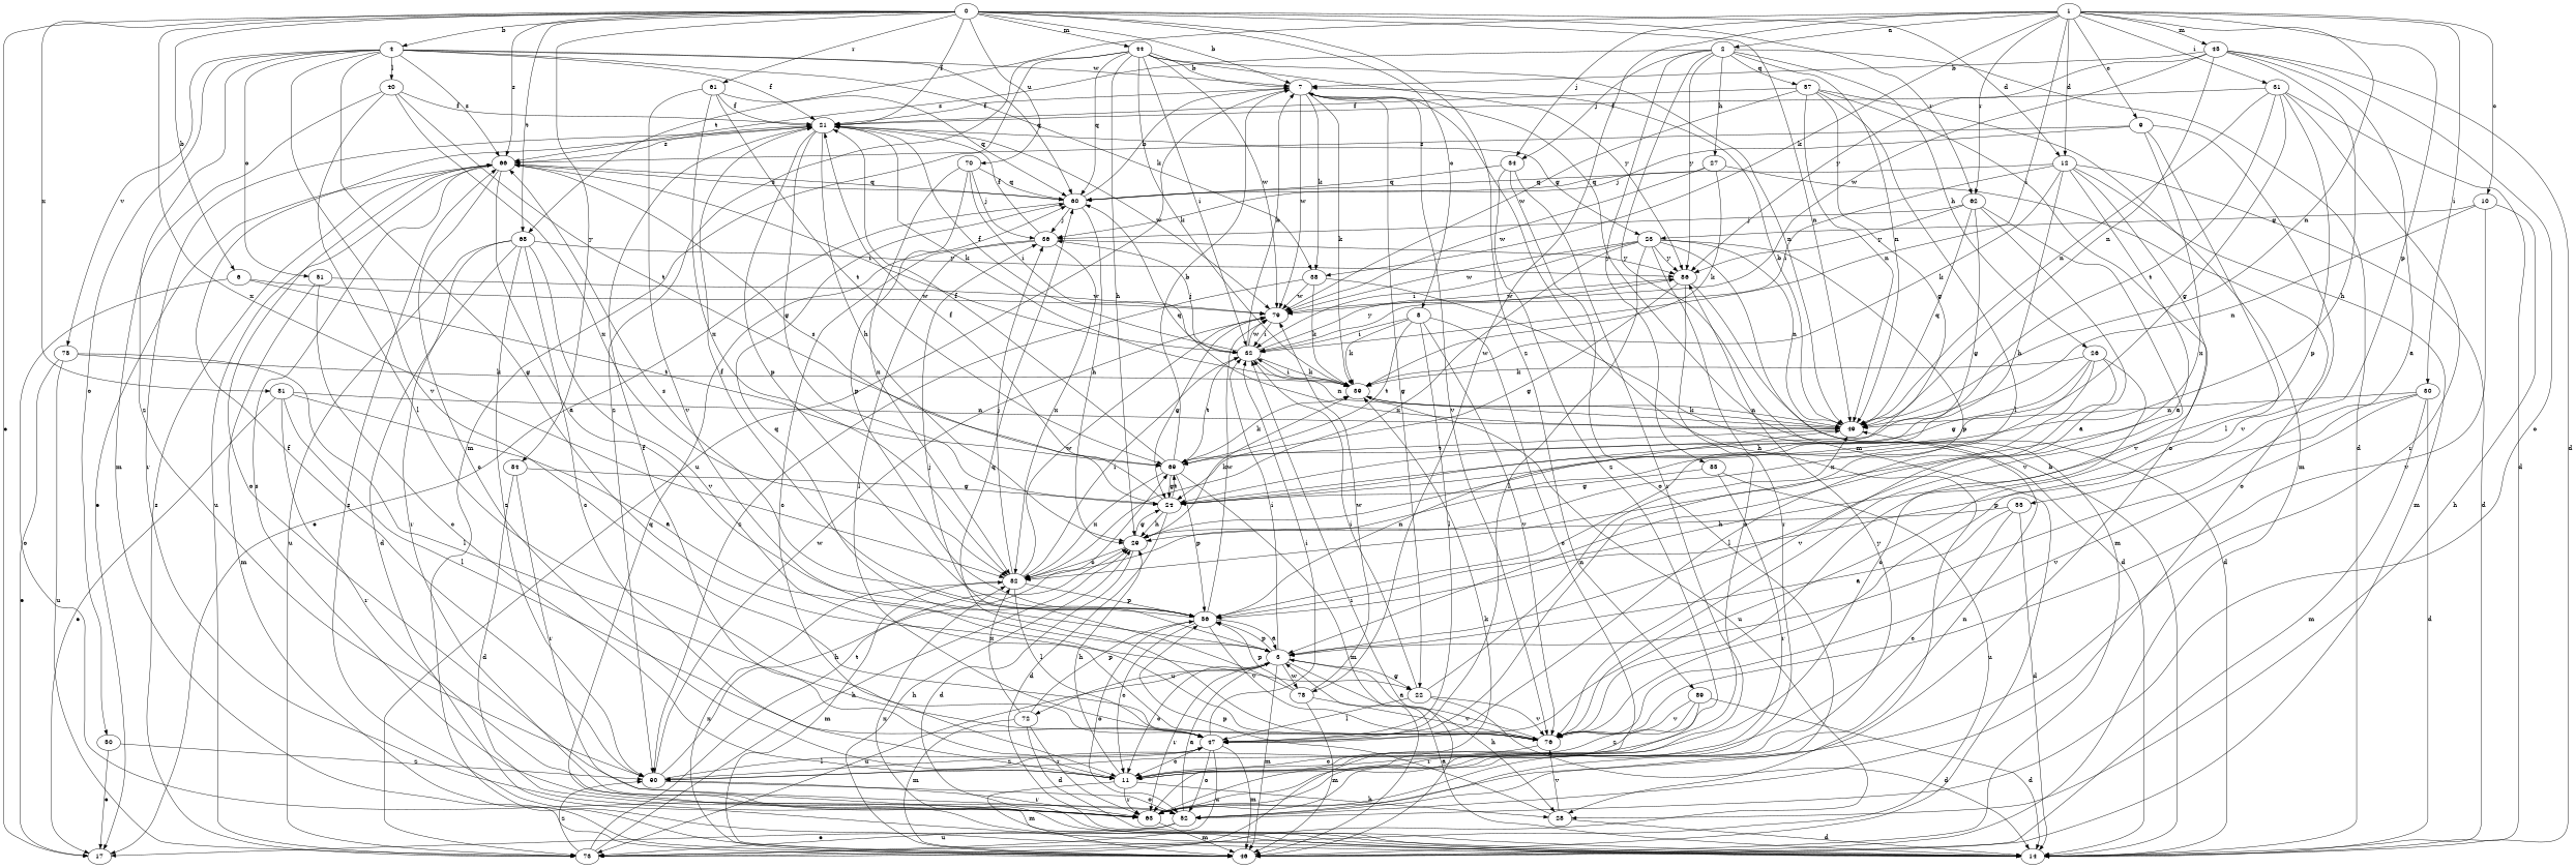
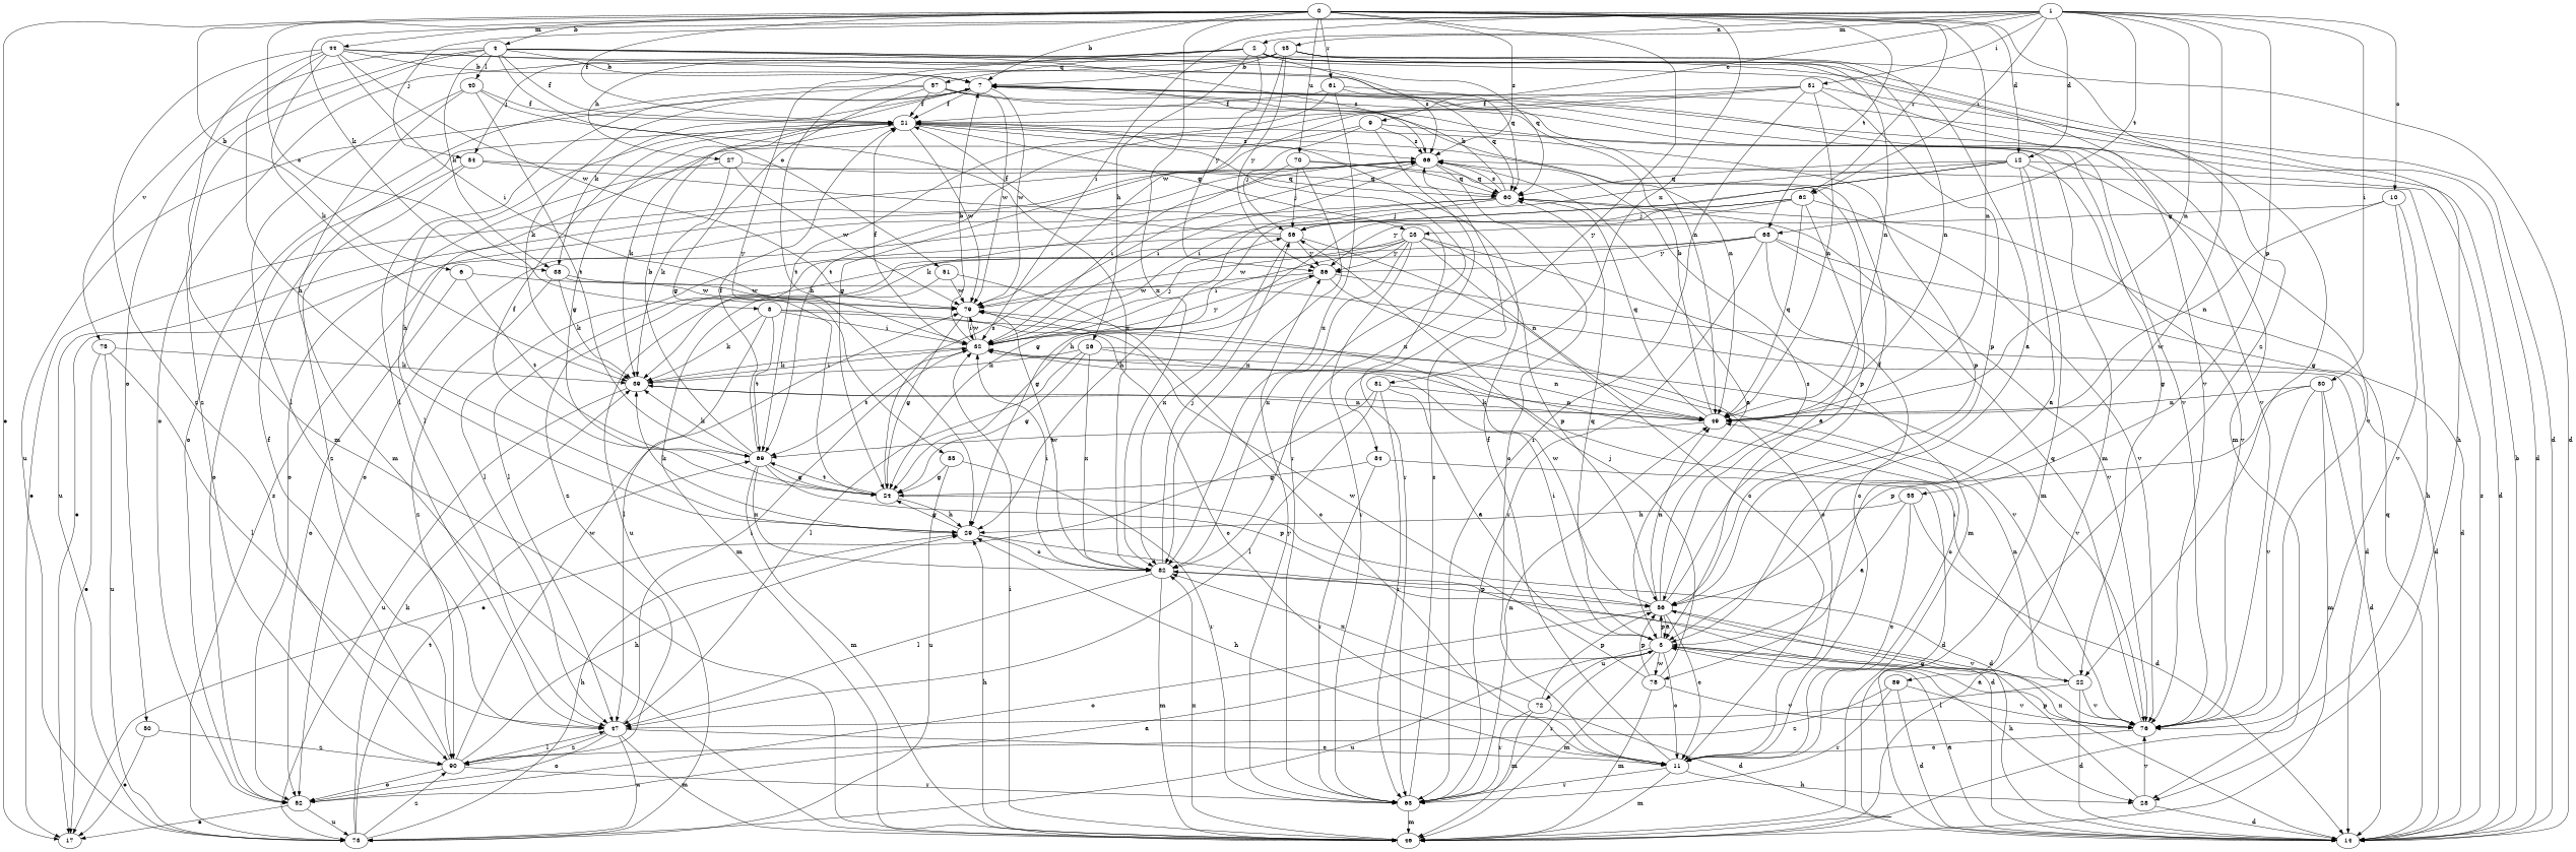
  strict digraph {
    0
    4
    6
    7
    8
    12
    17
    21
    44
    49
    61
    62
    66
    68
    70
    81
    82
    84
    89
    38
    22
    60
    40
    50
    51
    75
    76
    90
    52
    69
    79
    28
    73
    39
    32
    11
    n37 [label=47]
    14
    46
    3
    29
    56
    63
    23
    24
    86
    36
    1
    2
    9
    10
    30
    31
    34
    45
    55
    78
    26
    27
    57
    85
    72
    0 -> 4 [label=b]
    0 -> 6 [label=b]
    0 -> 7 [label=b]
    0 -> 8 [label=c]
    0 -> 12 [label=d]
    0 -> 17 [label=e]
    0 -> 21 [label=f]
    0 -> 44 [label=m]
    0 -> 49 [label=n]
    0 -> 61 [label=r]
    0 -> 62 [label=r]
    0 -> 66 [label=s]
    0 -> 68 [label=t]
    0 -> 70 [label=u]
    0 -> 81 [label=x]
    0 -> 82 [label=x]
    0 -> 84 [label=y]
    0 -> 89 [label=z]
-   4 -> 7 [label=w]
+   4 -> 7 [label=b]
    4 -> 21 [label=f]
    4 -> 66 [label=s]
    4 -> 38 [label=k]
    4 -> 22 [label=g]
    4 -> 60 [label=q]
    4 -> 40 [label=l]
    4 -> 50 [label=o]
    4 -> 51 [label=o]
    4 -> 75 [label=v]
    4 -> 76 [label=v]
    4 -> 90 [label=z]
    6 -> 52 [label=o]
    6 -> 69 [label=t]
    6 -> 79 [label=w]
    7 -> 21 [label=f]
    7 -> 38 [label=k]
    7 -> 22 [label=g]
    7 -> 76 [label=v]
    7 -> 79 [label=w]
    7 -> 28 [label=h]
    7 -> 73 [label=u]
    7 -> 39 [label=k]
    8 -> 76 [label=v]
    8 -> 69 [label=t]
    8 -> 39 [label=k]
    8 -> 32 [label=i]
    8 -> 11 [label=c]
    8 -> n37 [label=l]
    12 -> 60 [label=q]
    12 -> 76 [label=v]
    12 -> 39 [label=k]
    12 -> 32 [label=i]
    12 -> 14 [label=d]
    12 -> 46 [label=m]
    12 -> 3 [label=a]
    12 -> 29 [label=h]
    21 -> 66 [label=s]
    21 -> 79 [label=w]
    21 -> 39 [label=k]
    21 -> 29 [label=h]
    21 -> 56 [label=p]
    21 -> 63 [label=r]
    21 -> 23 [label=g]
    21 -> 24 [label=g]
    44 -> 7 [label=b]
    44 -> 49 [label=n]
    44 -> 60 [label=q]
    44 -> 90 [label=z]
    44 -> 79 [label=w]
    44 -> 39 [label=k]
    44 -> 32 [label=i]
    44 -> 46 [label=m]
    44 -> 29 [label=h]
-   44 -> 86 [label=y]
    49 -> 7 [label=b]
    49 -> 60 [label=q]
    49 -> 69 [label=t]
    49 -> 39 [label=k]
    61 -> 21 [label=f]
    61 -> 82 [label=x]
    61 -> 60 [label=q]
    61 -> 76 [label=v]
    61 -> 69 [label=t]
    62 -> 49 [label=q]
    62 -> 76 [label=v]
    62 -> 3 [label=a]
    62 -> 24 [label=g]
    62 -> 86 [label=y]
    62 -> 36 [label=j]
    66 -> 17 [label=e]
    66 -> 60 [label=q]
    66 -> 52 [label=o]
    66 -> 73 [label=u]
    66 -> 32 [label=i]
    66 -> 11 [label=c]
    66 -> 3 [label=a]
    68 -> 76 [label=v]
    68 -> 90 [label=z]
    68 -> 73 [label=u]
    68 -> 11 [label=c]
    68 -> 14 [label=d]
    68 -> 63 [label=r]
    68 -> 86 [label=y]
    70 -> 82 [label=x]
    70 -> 60 [label=q]
    70 -> 32 [label=i]
    70 -> 56 [label=p]
    70 -> 36 [label=j]
    81 -> 17 [label=e]
    81 -> 49 [label=n]
    81 -> n37 [label=l]
    81 -> 3 [label=a]
    81 -> 63 [label=r]
    82 -> 79 [label=w]
    82 -> 32 [label=i]
    82 -> n37 [label=l]
    82 -> 46 [label=m]
    82 -> 56 [label=p]
    82 -> 36 [label=j]
    84 -> 14 [label=d]
    84 -> 63 [label=r]
    84 -> 24 [label=g]
    89 -> 76 [label=v]
    89 -> 90 [label=z]
    89 -> 14 [label=d]
    89 -> 63 [label=r]
    38 -> 90 [label=z]
    38 -> 79 [label=w]
    38 -> 39 [label=k]
    38 -> 14 [label=d]
    22 -> 49 [label=n]
    22 -> 76 [label=v]
    22 -> 32 [label=i]
    22 -> n37 [label=l]
    22 -> 14 [label=d]
    60 -> 7 [label=b]
    60 -> 17 [label=e]
    60 -> 66 [label=s]
    60 -> 29 [label=h]
    60 -> 36 [label=j]
    40 -> 21 [label=f]
    40 -> 82 [label=x]
    40 -> 69 [label=t]
    40 -> n37 [label=l]
    40 -> 46 [label=m]
    50 -> 17 [label=e]
    50 -> 90 [label=z]
    51 -> 79 [label=w]
    51 -> 11 [label=c]
    51 -> 46 [label=m]
    75 -> 17 [label=e]
    75 -> 73 [label=u]
    75 -> 39 [label=k]
    75 -> n37 [label=l]
    76 -> 60 [label=q]
    76 -> 11 [label=c]
    76 -> 3 [label=a]
    90 -> 21 [label=f]
    90 -> 52 [label=o]
    90 -> 79 [label=w]
    90 -> n37 [label=l]
    90 -> 29 [label=h]
    90 -> 63 [label=r]
    52 -> 17 [label=e]
    52 -> 73 [label=u]
    52 -> 3 [label=a]
    69 -> 7 [label=b]
    69 -> 21 [label=f]
    69 -> 82 [label=x]
    69 -> 39 [label=k]
    69 -> 46 [label=m]
    69 -> 56 [label=p]
    69 -> 24 [label=g]
    79 -> 32 [label=i]
    79 -> 24 [label=g]
    28 -> 76 [label=v]
    28 -> 14 [label=d]
    28 -> 56 [label=p]
    73 -> 66 [label=s]
    73 -> 90 [label=z]
    73 -> 69 [label=t]
    73 -> 39 [label=k]
    73 -> 29 [label=h]
    39 -> 49 [label=n]
    39 -> 73 [label=u]
    39 -> 32 [label=i]
    32 -> 7 [label=b]
    32 -> 21 [label=f]
    32 -> 49 [label=n]
    32 -> 69 [label=t]
    32 -> 79 [label=w]
    32 -> 39 [label=k]
    32 -> 86 [label=y]
    32 -> 36 [label=j]
    11 -> 21 [label=f]
    11 -> 28 [label=h]
    11 -> 46 [label=m]
    11 -> 29 [label=h]
    11 -> 63 [label=r]
    n37 -> 90 [label=z]
    n37 -> 52 [label=o]
    n37 -> 73 [label=u]
    n37 -> 32 [label=i]
    n37 -> 11 [label=c]
    n37 -> 46 [label=m]
    14 -> 7 [label=b]
    14 -> 66 [label=s]
    14 -> 82 [label=x]
    14 -> 60 [label=q]
    14 -> 3 [label=a]
    46 -> 82 [label=x]
    46 -> 32 [label=i]
    46 -> 29 [label=h]
    3 -> 22 [label=g]
    3 -> 60 [label=q]
    3 -> 28 [label=h]
    3 -> 73 [label=u]
    3 -> 32 [label=i]
    3 -> 11 [label=c]
    3 -> 46 [label=m]
    3 -> 56 [label=p]
    3 -> 63 [label=r]
    3 -> 78 [label=w]
    3 -> 72 [label=u]
    29 -> 82 [label=c]
    29 -> 39 [label=k]
    29 -> 14 [label=d]
    29 -> 24 [label=g]
    56 -> 21 [label=f]
    56 -> 49 [label=n]
    56 -> 66 [label=s]
    56 -> 76 [label=v]
    56 -> 52 [label=o]
    56 -> 79 [label=w]
    56 -> 11 [label=c]
    56 -> 3 [label=a]
    63 -> 49 [label=n]
    63 -> 66 [label=s]
    63 -> 46 [label=m]
    63 -> 86 [label=y]
    23 -> 49 [label=n]
    23 -> 82 [label=x]
    23 -> 79 [label=w]
    23 -> 32 [label=i]
    23 -> n37 [label=l]
    23 -> 46 [label=m]
    23 -> 56 [label=p]
    23 -> 63 [label=r]
    23 -> 86 [label=y]
    24 -> 21 [label=f]
    24 -> 66 [label=s]
    24 -> 69 [label=t]
    24 -> 14 [label=d]
    24 -> 29 [label=h]
    86 -> 79 [label=w]
    86 -> 11 [label=c]
    86 -> 14 [label=d]
    86 -> 24 [label=g]
    36 -> 21 [label=f]
    36 -> 82 [label=x]
    36 -> 11 [label=c]
    36 -> n37 [label=l]
    36 -> 86 [label=y]
    1 -> 12 [label=d]
    1 -> 49 [label=n]
    1 -> 62 [label=r]
    1 -> 68 [label=t]
    1 -> 38 [label=k]
    1 -> 32 [label=i]
    1 -> 2 [label=a]
    1 -> 9 [label=c]
    1 -> 10 [label=c]
    1 -> 30 [label=i]
    1 -> 31 [label=i]
    1 -> 34 [label=j]
    1 -> 45 [label=m]
    1 -> 55 [label=p]
    1 -> 78 [label=w]
    2 -> 49 [label=n]
    2 -> 66 [label=s]
    2 -> 14 [label=d]
    2 -> 46 [label=m]
    2 -> 86 [label=y]
    2 -> 34 [label=j]
    2 -> 26 [label=h]
    2 -> 27 [label=h]
    2 -> 57 [label=q]
    2 -> 85 [label=y]
    9 -> 66 [label=s]
    9 -> 82 [label=x]
    9 -> 76 [label=v]
    9 -> n37 [label=l]
    9 -> 36 [label=j]
    10 -> 49 [label=n]
    10 -> 76 [label=v]
    10 -> 28 [label=h]
    10 -> 23 [label=g]
    30 -> 49 [label=n]
    30 -> 76 [label=v]
    30 -> 14 [label=d]
    30 -> 46 [label=m]
    30 -> 56 [label=p]
    31 -> 21 [label=f]
    31 -> 49 [label=n]
    31 -> 69 [label=t]
    31 -> 14 [label=d]
    31 -> 56 [label=p]
    31 -> 63 [label=r]
    31 -> 24 [label=g]
    34 -> 60 [label=q]
    34 -> 90 [label=z]
    34 -> 52 [label=o]
    34 -> 63 [label=r]
    45 -> 7 [label=b]
    45 -> 49 [label=n]
    45 -> 52 [label=o]
    45 -> 79 [label=w]
    45 -> 14 [label=d]
    45 -> 3 [label=a]
    45 -> 29 [label=h]
    45 -> 86 [label=y]
    55 -> 11 [label=c]
    55 -> 14 [label=d]
    55 -> 3 [label=a]
    55 -> 29 [label=h]
    78 -> 76 [label=v]
    78 -> 79 [label=w]
    78 -> 46 [label=m]
    78 -> 56 [label=p]
    78 -> 36 [label=j]
    26 -> 82 [label=x]
    26 -> 76 [label=v]
    26 -> 39 [label=k]
    26 -> 11 [label=c]
    26 -> n37 [label=l]
    26 -> 24 [label=g]
    27 -> 60 [label=q]
    27 -> 52 [label=o]
    27 -> 79 [label=w]
    27 -> 39 [label=k]
    57 -> 21 [label=f]
    57 -> 49 [label=n]
    57 -> 52 [label=o]
    57 -> 79 [label=w]
    57 -> n37 [label=l]
    57 -> 46 [label=m]
    57 -> 24 [label=g]
    85 -> 73 [label=u]
    85 -> 63 [label=r]
    85 -> 24 [label=g]
    72 -> 82 [label=x]
    72 -> 14 [label=d]
    72 -> 46 [label=m]
    72 -> 56 [label=p]
    72 -> 63 [label=r]
  }
